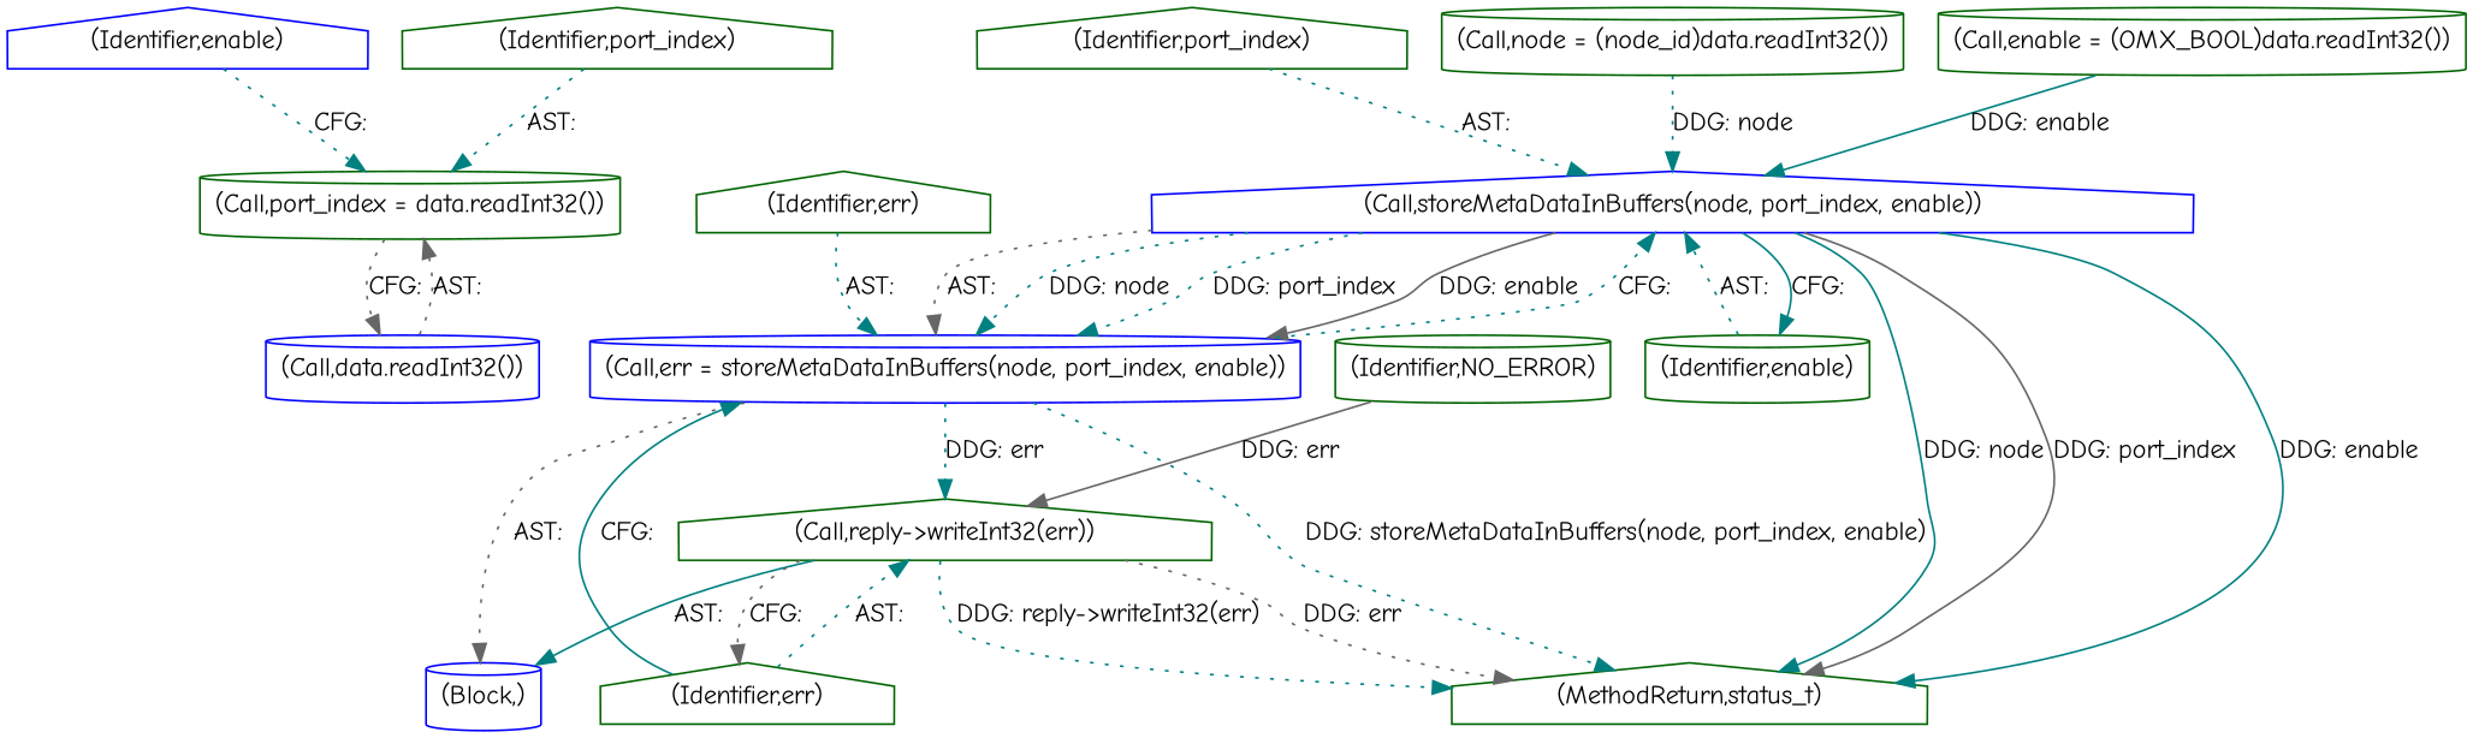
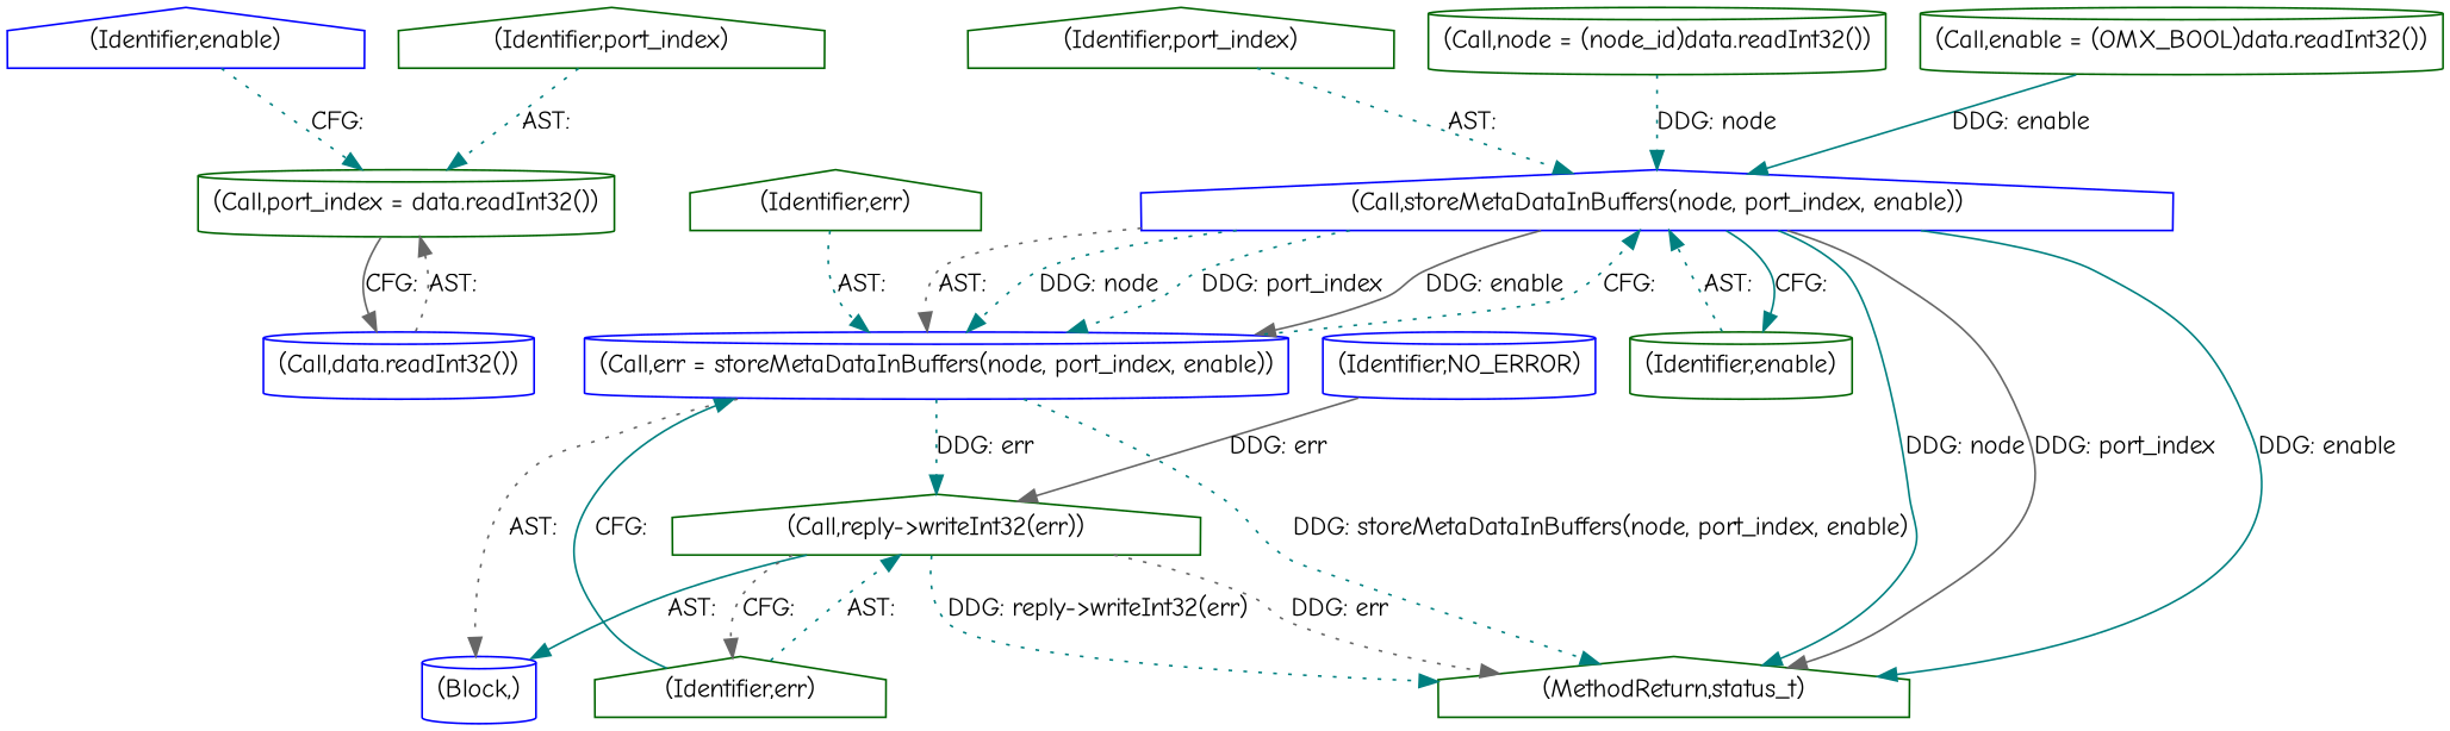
  digraph {
    fontname="Comic Neue"
    node [color=darkgreen fontname="Comic Neue" shape=cylinder]
    edge [color=teal fontname="Comic Neue" style=dotted]
    n1 [label="(Call,port_index = data.readInt32())"]
    n2 [color=blue label="(Call,data.readInt32())"]
    n3 [color=blue label="(Call,storeMetaDataInBuffers(node, port_index, enable))" shape=house]
    n4 [color=blue label="(Call,err = storeMetaDataInBuffers(node, port_index, enable))"]
    n5 [label="(Identifier,enable)"]
    n6 [label="(MethodReturn,status_t)" shape=house]
    n7 [color=blue label="(Block,)"]
    n8 [label="(Call,reply->writeInt32(err))" shape=house]
    n9 [label="(Identifier,err)" shape=house]
    n10 [color=blue label="(Identifier,enable)" shape=house]
-   n11 [label="(Identifier,NO_ERROR)"]
+   n11 [color=blue label="(Identifier,NO_ERROR)"]
    n12 [label="(Identifier,port_index)" shape=house]
    n13 [label="(Identifier,port_index)" shape=house]
    n14 [label="(Call,node = (node_id)data.readInt32())"]
    n15 [label="(Call,enable = (OMX_BOOL)data.readInt32())"]
    n16 [label="(Identifier,err)" shape=house]
-   n1 -> n2 [color=gray40 label="CFG: "]
+   n1 -> n2 [color=gray40 label="CFG: " style=solid]
    n2 -> n1 [color=gray40 label="AST: "]
    n3 -> n4 [color=gray40 label="AST: "]
    n3 -> n4 [label="DDG: node"]
    n3 -> n4 [label="DDG: port_index"]
    n3 -> n4 [color=gray40 label="DDG: enable" style=solid]
    n3 -> n5 [label="CFG: " style=solid]
    n3 -> n6 [label="DDG: enable" style=solid]
    n3 -> n6 [label="DDG: node" style=solid]
    n3 -> n6 [color=gray40 label="DDG: port_index" style=solid]
    n4 -> n3 [label="CFG: "]
    n4 -> n6 [label="DDG: storeMetaDataInBuffers(node, port_index, enable)"]
    n4 -> n7 [color=gray40 label="AST: "]
    n4 -> n8 [label="DDG: err"]
    n5 -> n3 [label="AST: "]
    n8 -> n6 [label="DDG: reply->writeInt32(err)"]
    n8 -> n6 [color=gray40 label="DDG: err"]
    n8 -> n7 [label="AST: " style=solid]
    n8 -> n9 [color=gray40 label="CFG: "]
    n9 -> n4 [label="CFG: " style=solid]
    n9 -> n8 [label="AST: "]
    n10 -> n1 [label="CFG: "]
    n11 -> n8 [color=gray40 label="DDG: err" style=solid]
    n12 -> n1 [label="AST: "]
    n13 -> n3 [label="AST: "]
    n14 -> n3 [label="DDG: node"]
    n15 -> n3 [label="DDG: enable" style=solid]
    n16 -> n4 [label="AST: "]
  }
